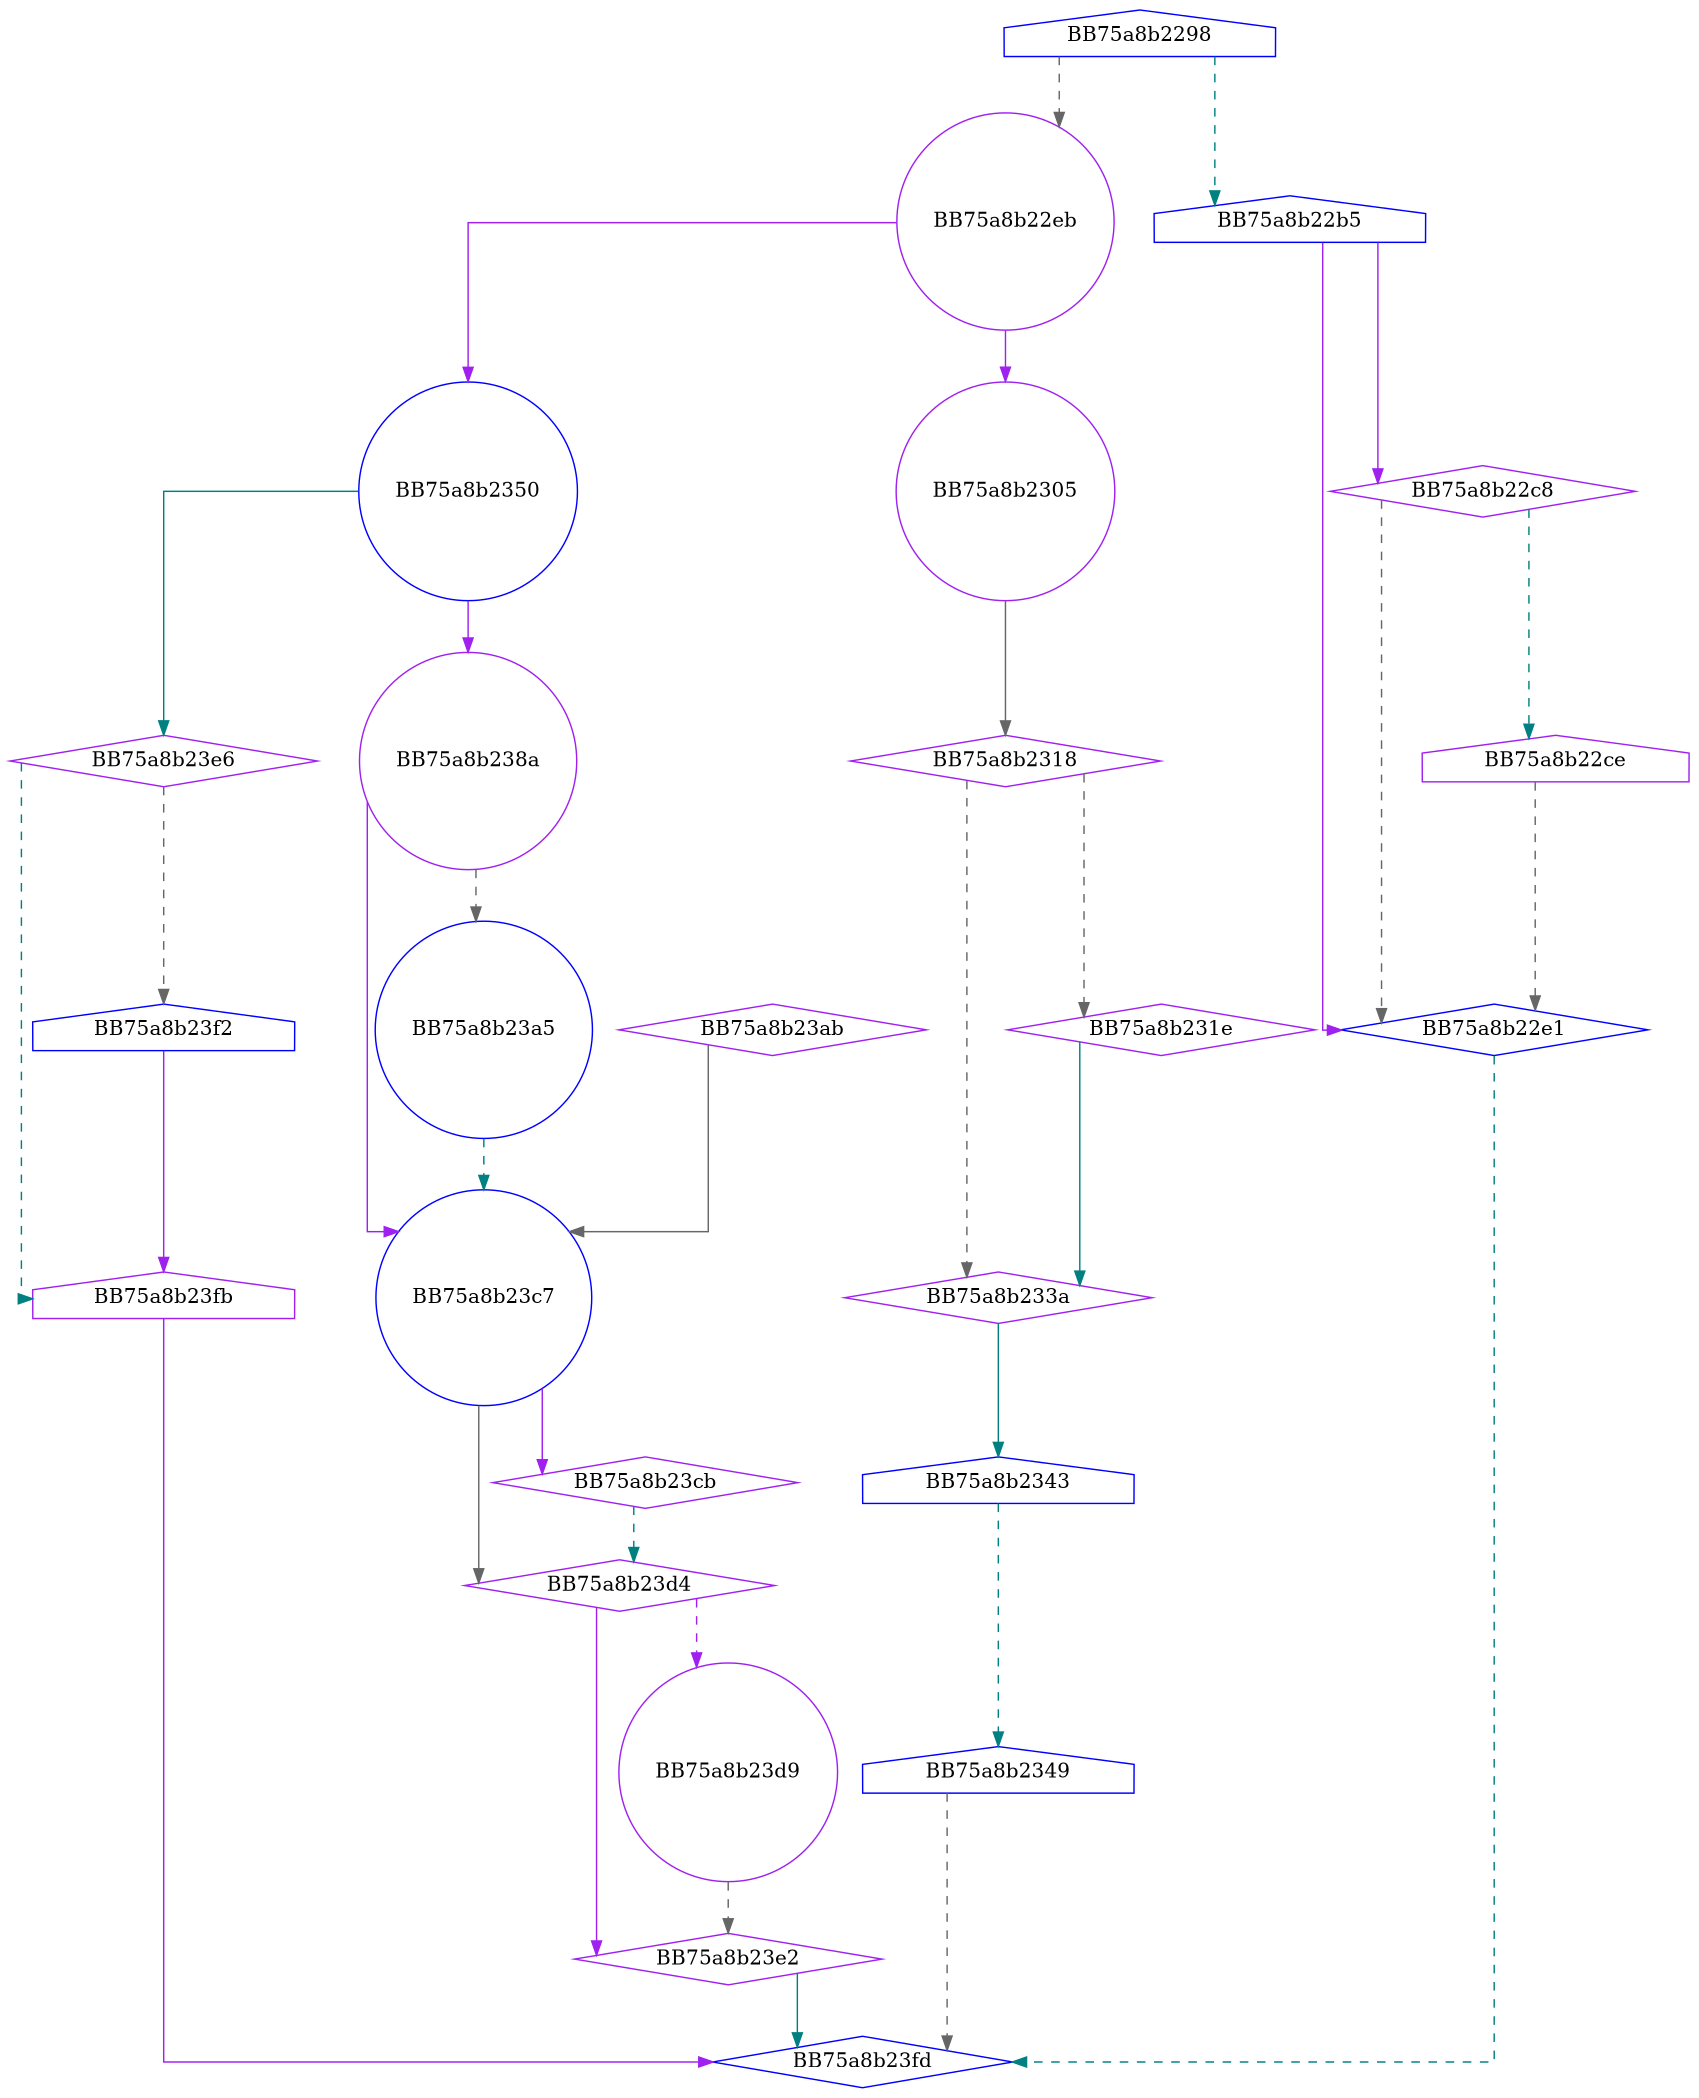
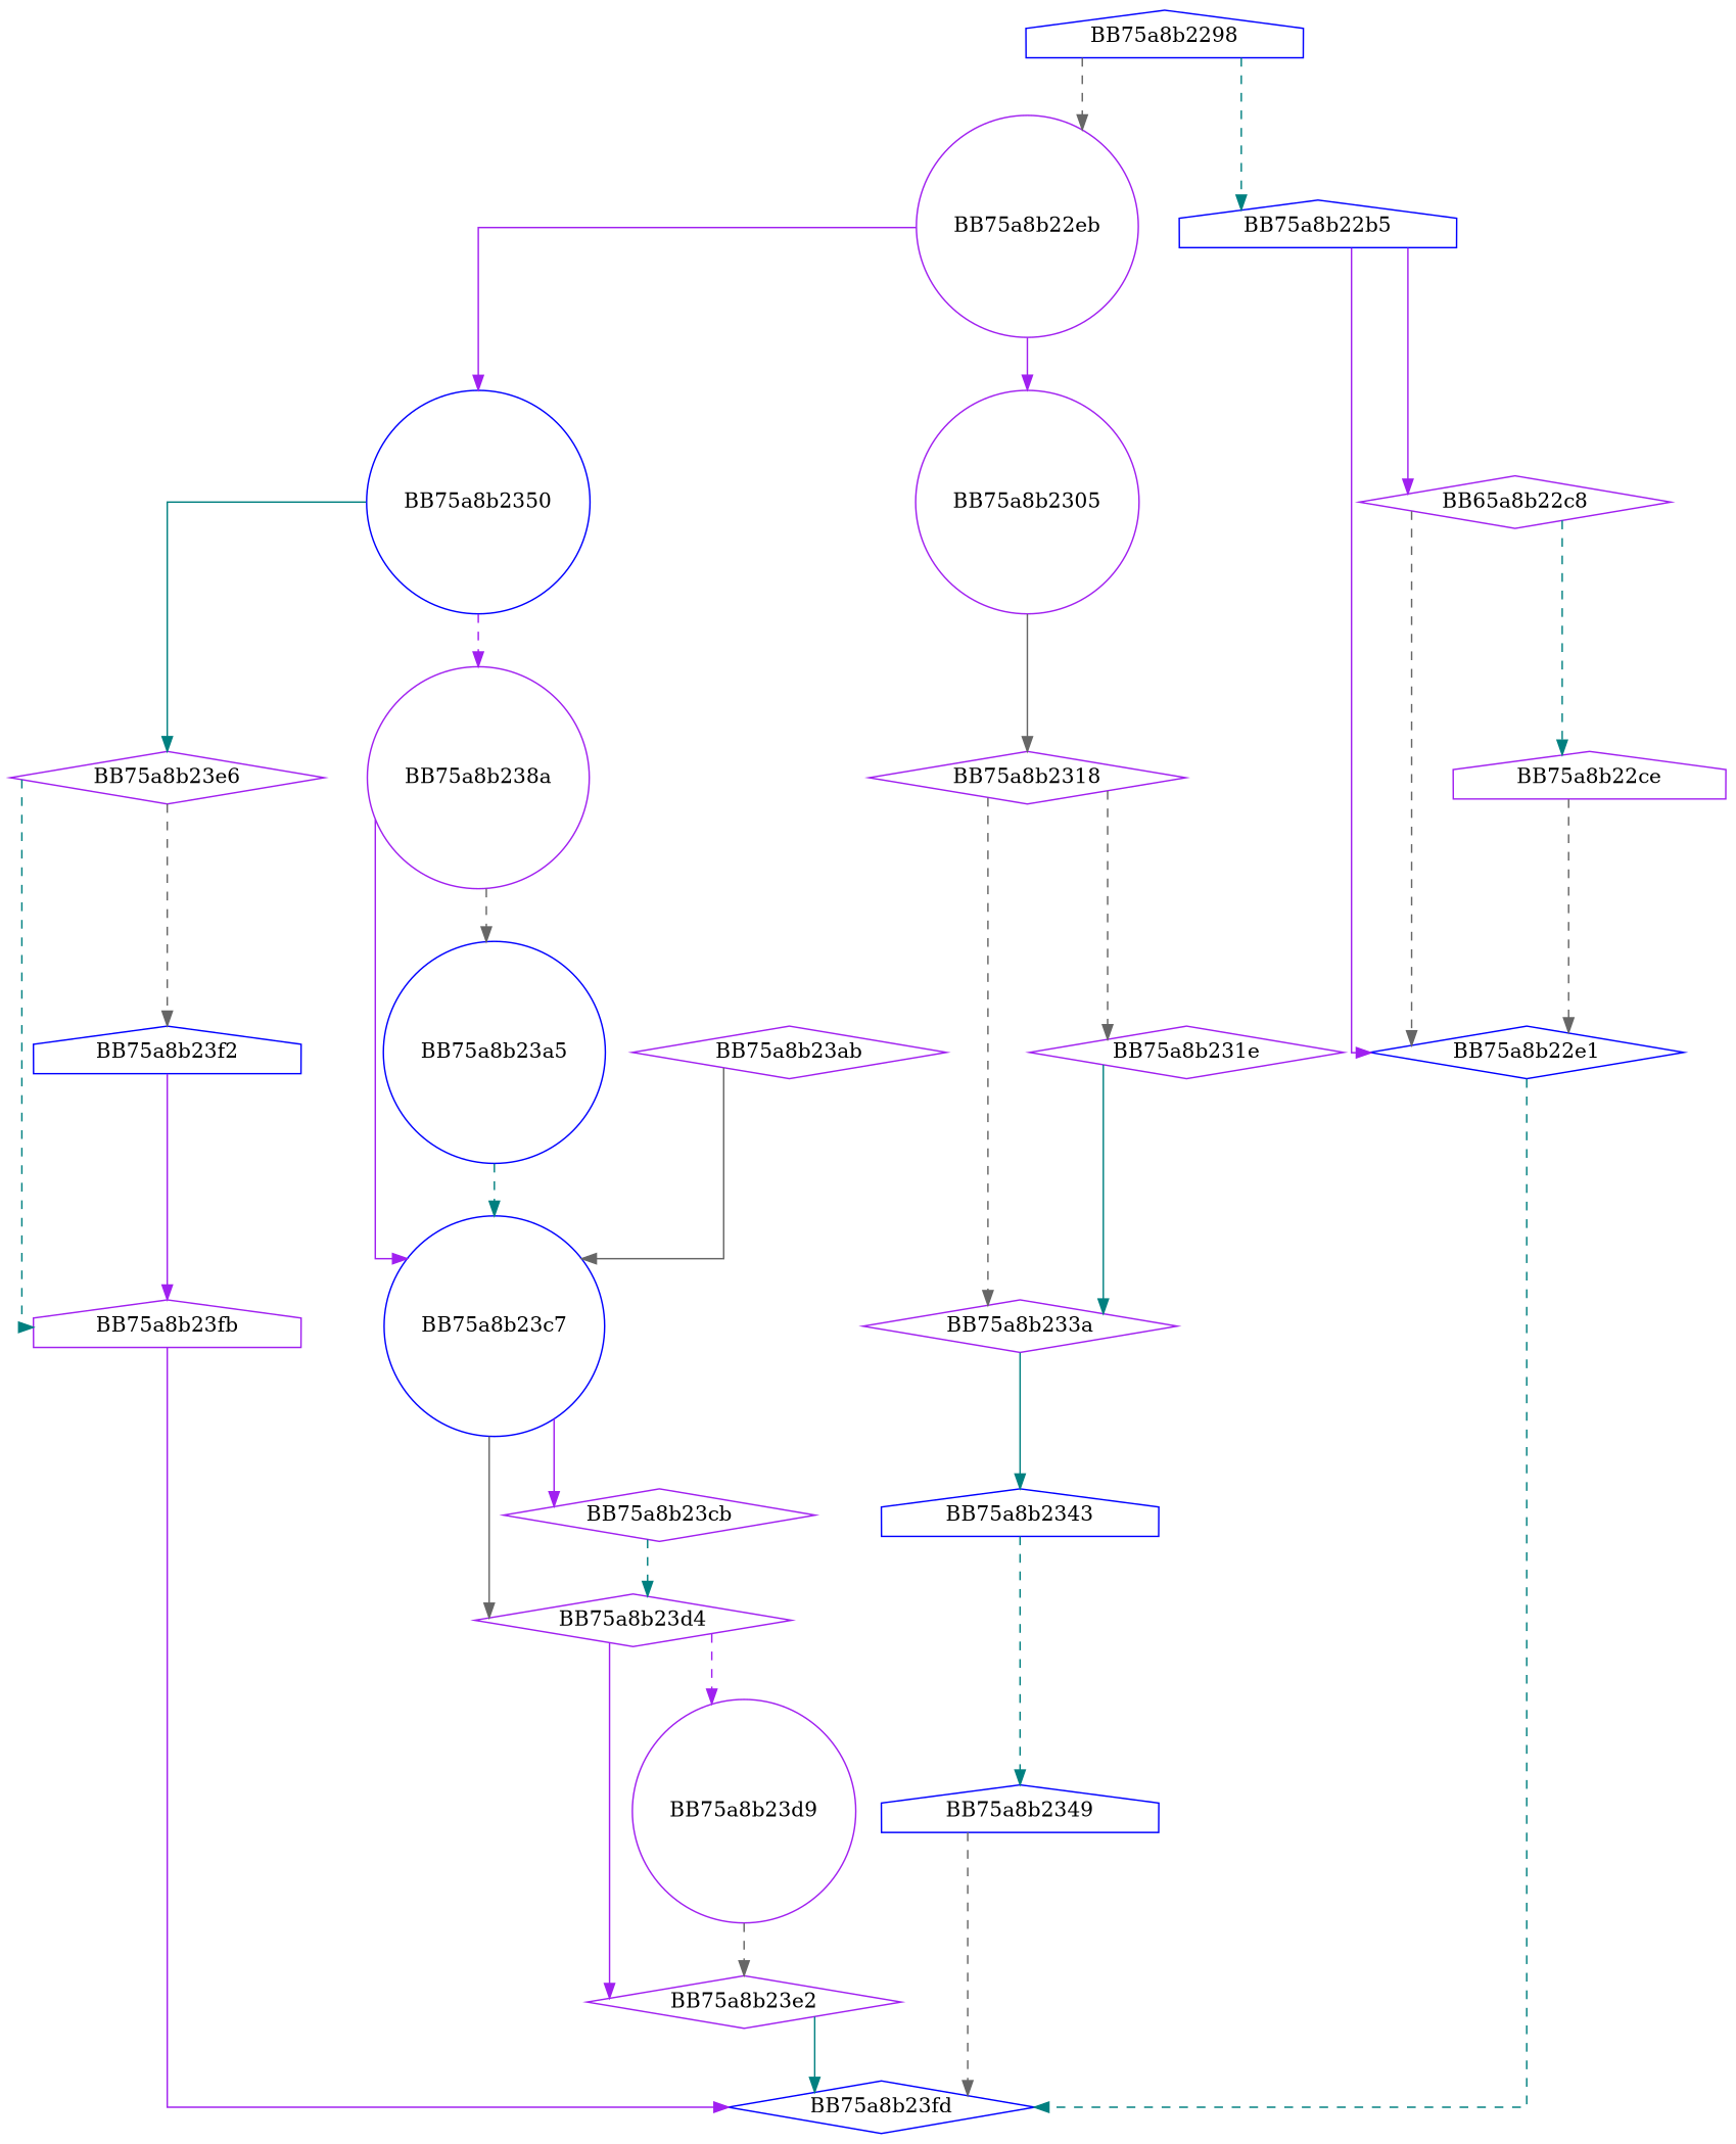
  digraph {
    splines=ortho
    node [color=purple shape=diamond]
    edge [color=gray40 style=dashed]
    BB75a8b2298 [color=blue shape=house]
    BB75a8b22eb [shape=circle]
    BB75a8b22b5 [color=blue shape=house]
    BB75a8b2350 [color=blue shape=circle]
    BB75a8b2305 [shape=circle]
    BB75a8b22e1 [color=blue]
-   BB75a8b22c8
+   BB75a8b22c8 [label=BB65a8b22c8]
    BB75a8b23e6
    BB75a8b238a [shape=circle]
    BB75a8b2318
    BB75a8b23fd [color=blue]
    BB75a8b22ce [shape=house]
    BB75a8b23fb [shape=house]
    BB75a8b23f2 [color=blue shape=house]
    BB75a8b23c7 [color=blue shape=circle]
    BB75a8b23a5 [color=blue shape=circle]
    BB75a8b2343 [color=blue shape=house]
    BB75a8b233a
    BB75a8b231e
    BB75a8b2349 [color=blue shape=house]
    BB75a8b23d4
    BB75a8b23cb
    BB75a8b23e2
    BB75a8b23d9 [shape=circle]
    BB75a8b23ab
    BB75a8b2298 -> BB75a8b22eb
    BB75a8b2298 -> BB75a8b22b5 [color=teal]
    BB75a8b22eb -> BB75a8b2350 [color=purple style=solid]
    BB75a8b22eb -> BB75a8b2305 [color=purple style=solid]
    BB75a8b22b5 -> BB75a8b22e1 [color=purple style=solid]
    BB75a8b22b5 -> BB75a8b22c8 [color=purple style=solid]
    BB75a8b2350 -> BB75a8b23e6 [color=teal style=solid]
-   BB75a8b2350 -> BB75a8b238a [color=purple style=solid]
+   BB75a8b2350 -> BB75a8b238a [color=purple]
    BB75a8b2305 -> BB75a8b2318 [style=solid]
    BB75a8b22e1 -> BB75a8b23fd [color=teal]
    BB75a8b22c8 -> BB75a8b22e1
    BB75a8b22c8 -> BB75a8b22ce [color=teal]
    BB75a8b23e6 -> BB75a8b23fb [color=teal]
    BB75a8b23e6 -> BB75a8b23f2
    BB75a8b238a -> BB75a8b23c7 [color=purple style=solid]
    BB75a8b238a -> BB75a8b23a5
    BB75a8b2318 -> BB75a8b233a
    BB75a8b2318 -> BB75a8b231e
    BB75a8b22ce -> BB75a8b22e1
    BB75a8b23fb -> BB75a8b23fd [color=purple style=solid]
    BB75a8b23f2 -> BB75a8b23fb [color=purple style=solid]
    BB75a8b23c7 -> BB75a8b23d4 [style=solid]
    BB75a8b23c7 -> BB75a8b23cb [color=purple style=solid]
    BB75a8b23a5 -> BB75a8b23c7 [color=teal]
    BB75a8b2343 -> BB75a8b2349 [color=teal]
    BB75a8b233a -> BB75a8b2343 [color=teal style=solid]
    BB75a8b231e -> BB75a8b233a [color=teal style=solid]
    BB75a8b2349 -> BB75a8b23fd
    BB75a8b23d4 -> BB75a8b23e2 [color=purple style=solid]
    BB75a8b23d4 -> BB75a8b23d9 [color=purple]
    BB75a8b23cb -> BB75a8b23d4 [color=teal]
    BB75a8b23e2 -> BB75a8b23fd [color=teal style=solid]
    BB75a8b23d9 -> BB75a8b23e2
    BB75a8b23ab -> BB75a8b23c7 [style=solid]
  }
